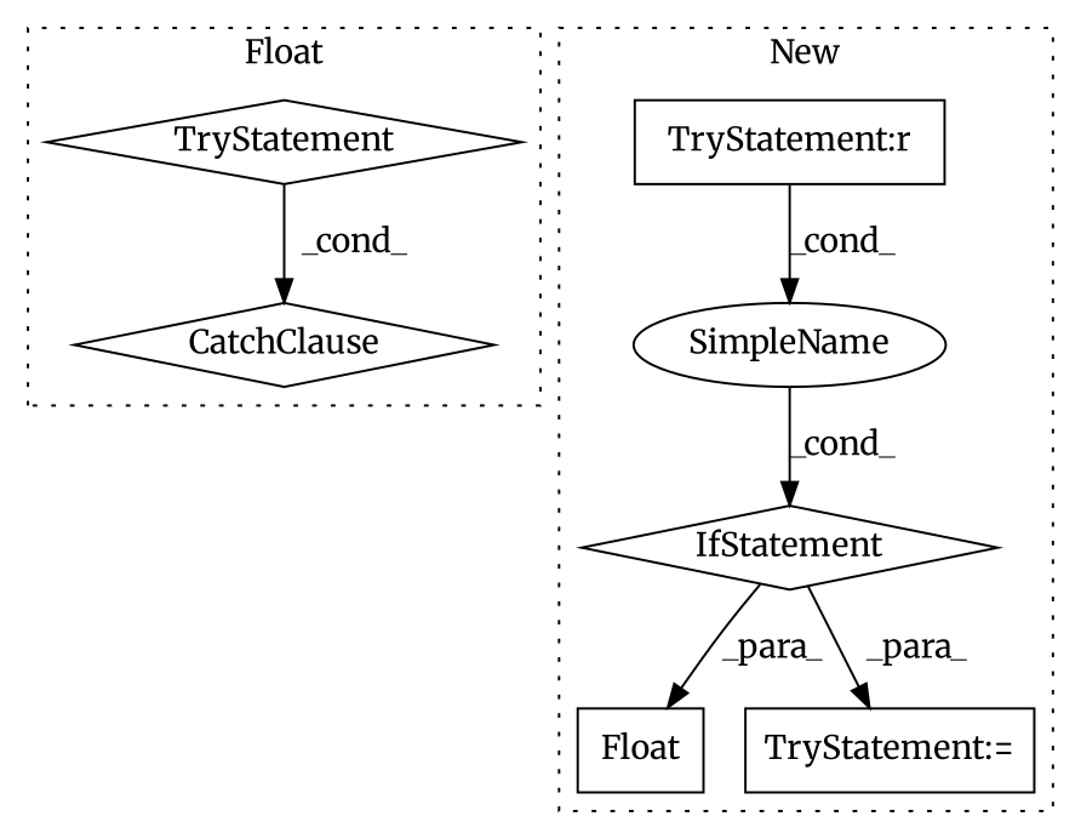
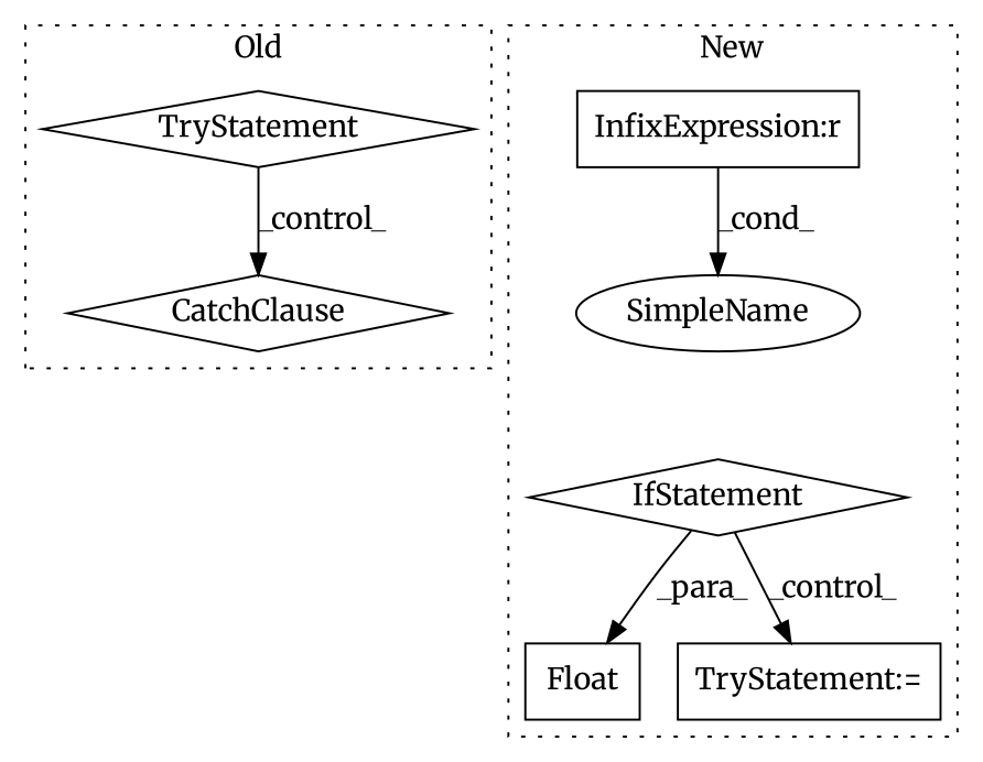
  digraph {
    fontname=Merriweather
    node [fontname=Merriweather shape=diamond]
    edge [fontname=Merriweather]
    n1 [a=12 l="13,2" label=CatchClause s="9806,9839"]
    n2 [a=54 l=4 label=TryStatement s=9754]
    n3 [a=32 l="6,1" label=Float s="9775,9784" shape=box]
    n4 [a=7 l=1 label="TryStatement:=" s=9767 shape=box]
    n5 [a=25 l="4,2" label=IfStatement s="9722,9733"]
    n6 [a=42 label=SimpleName shape=ellipse]
-   n7 [a=27 l=3 label="TryStatement:r" s=9729 shape=box]
+   n7 [a=27 l=3 label="InfixExpression:r" s=9729 shape=box]
    subgraph cluster_1 {
-     label=Float
+     label=Old
      style=dotted
      n1
      n2
    }
    subgraph cluster_2 {
      label=New
      style=dotted
      n3
      n4
      n5
      n6
      n7
    }
-   n2 -> n1 [label=_cond_]
+   n2 -> n1 [label=_control_]
    n5 -> n3 [label=_para_]
-   n5 -> n4 [label=_para_]
-   n6 -> n5 [label=_cond_]
+   n5 -> n4 [label=_control_]
    n7 -> n6 [label=_cond_]
  }
